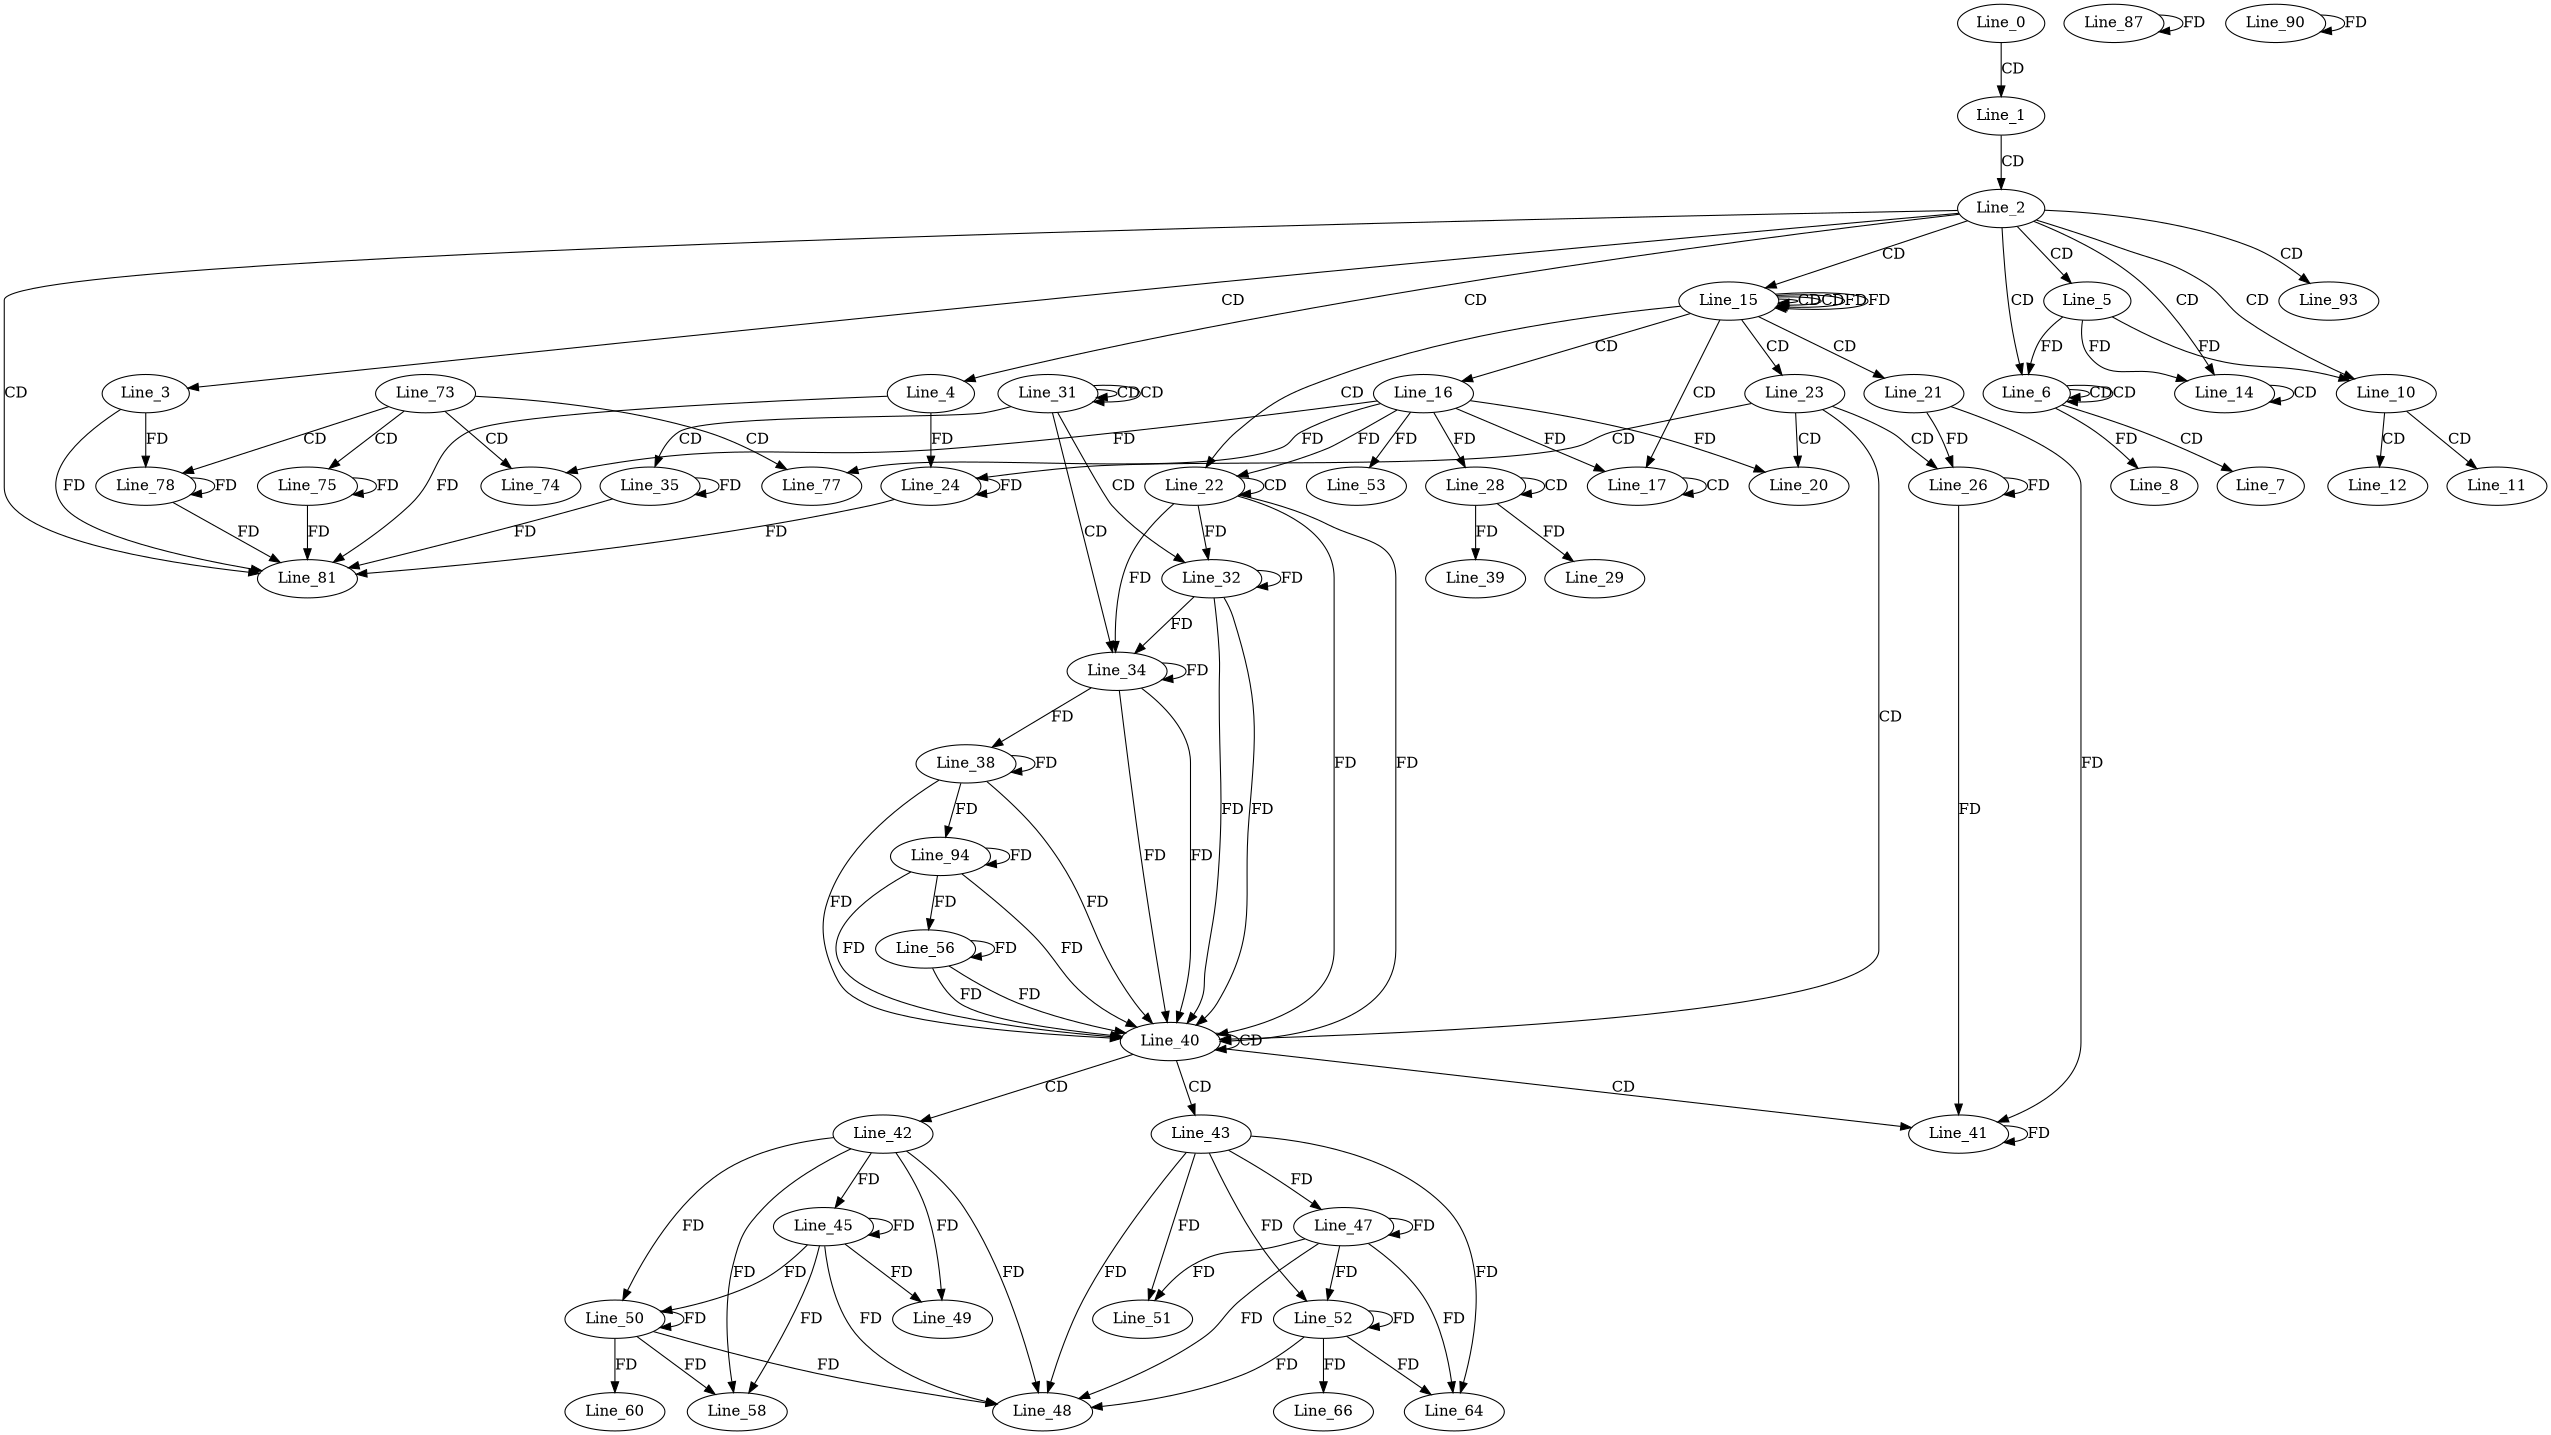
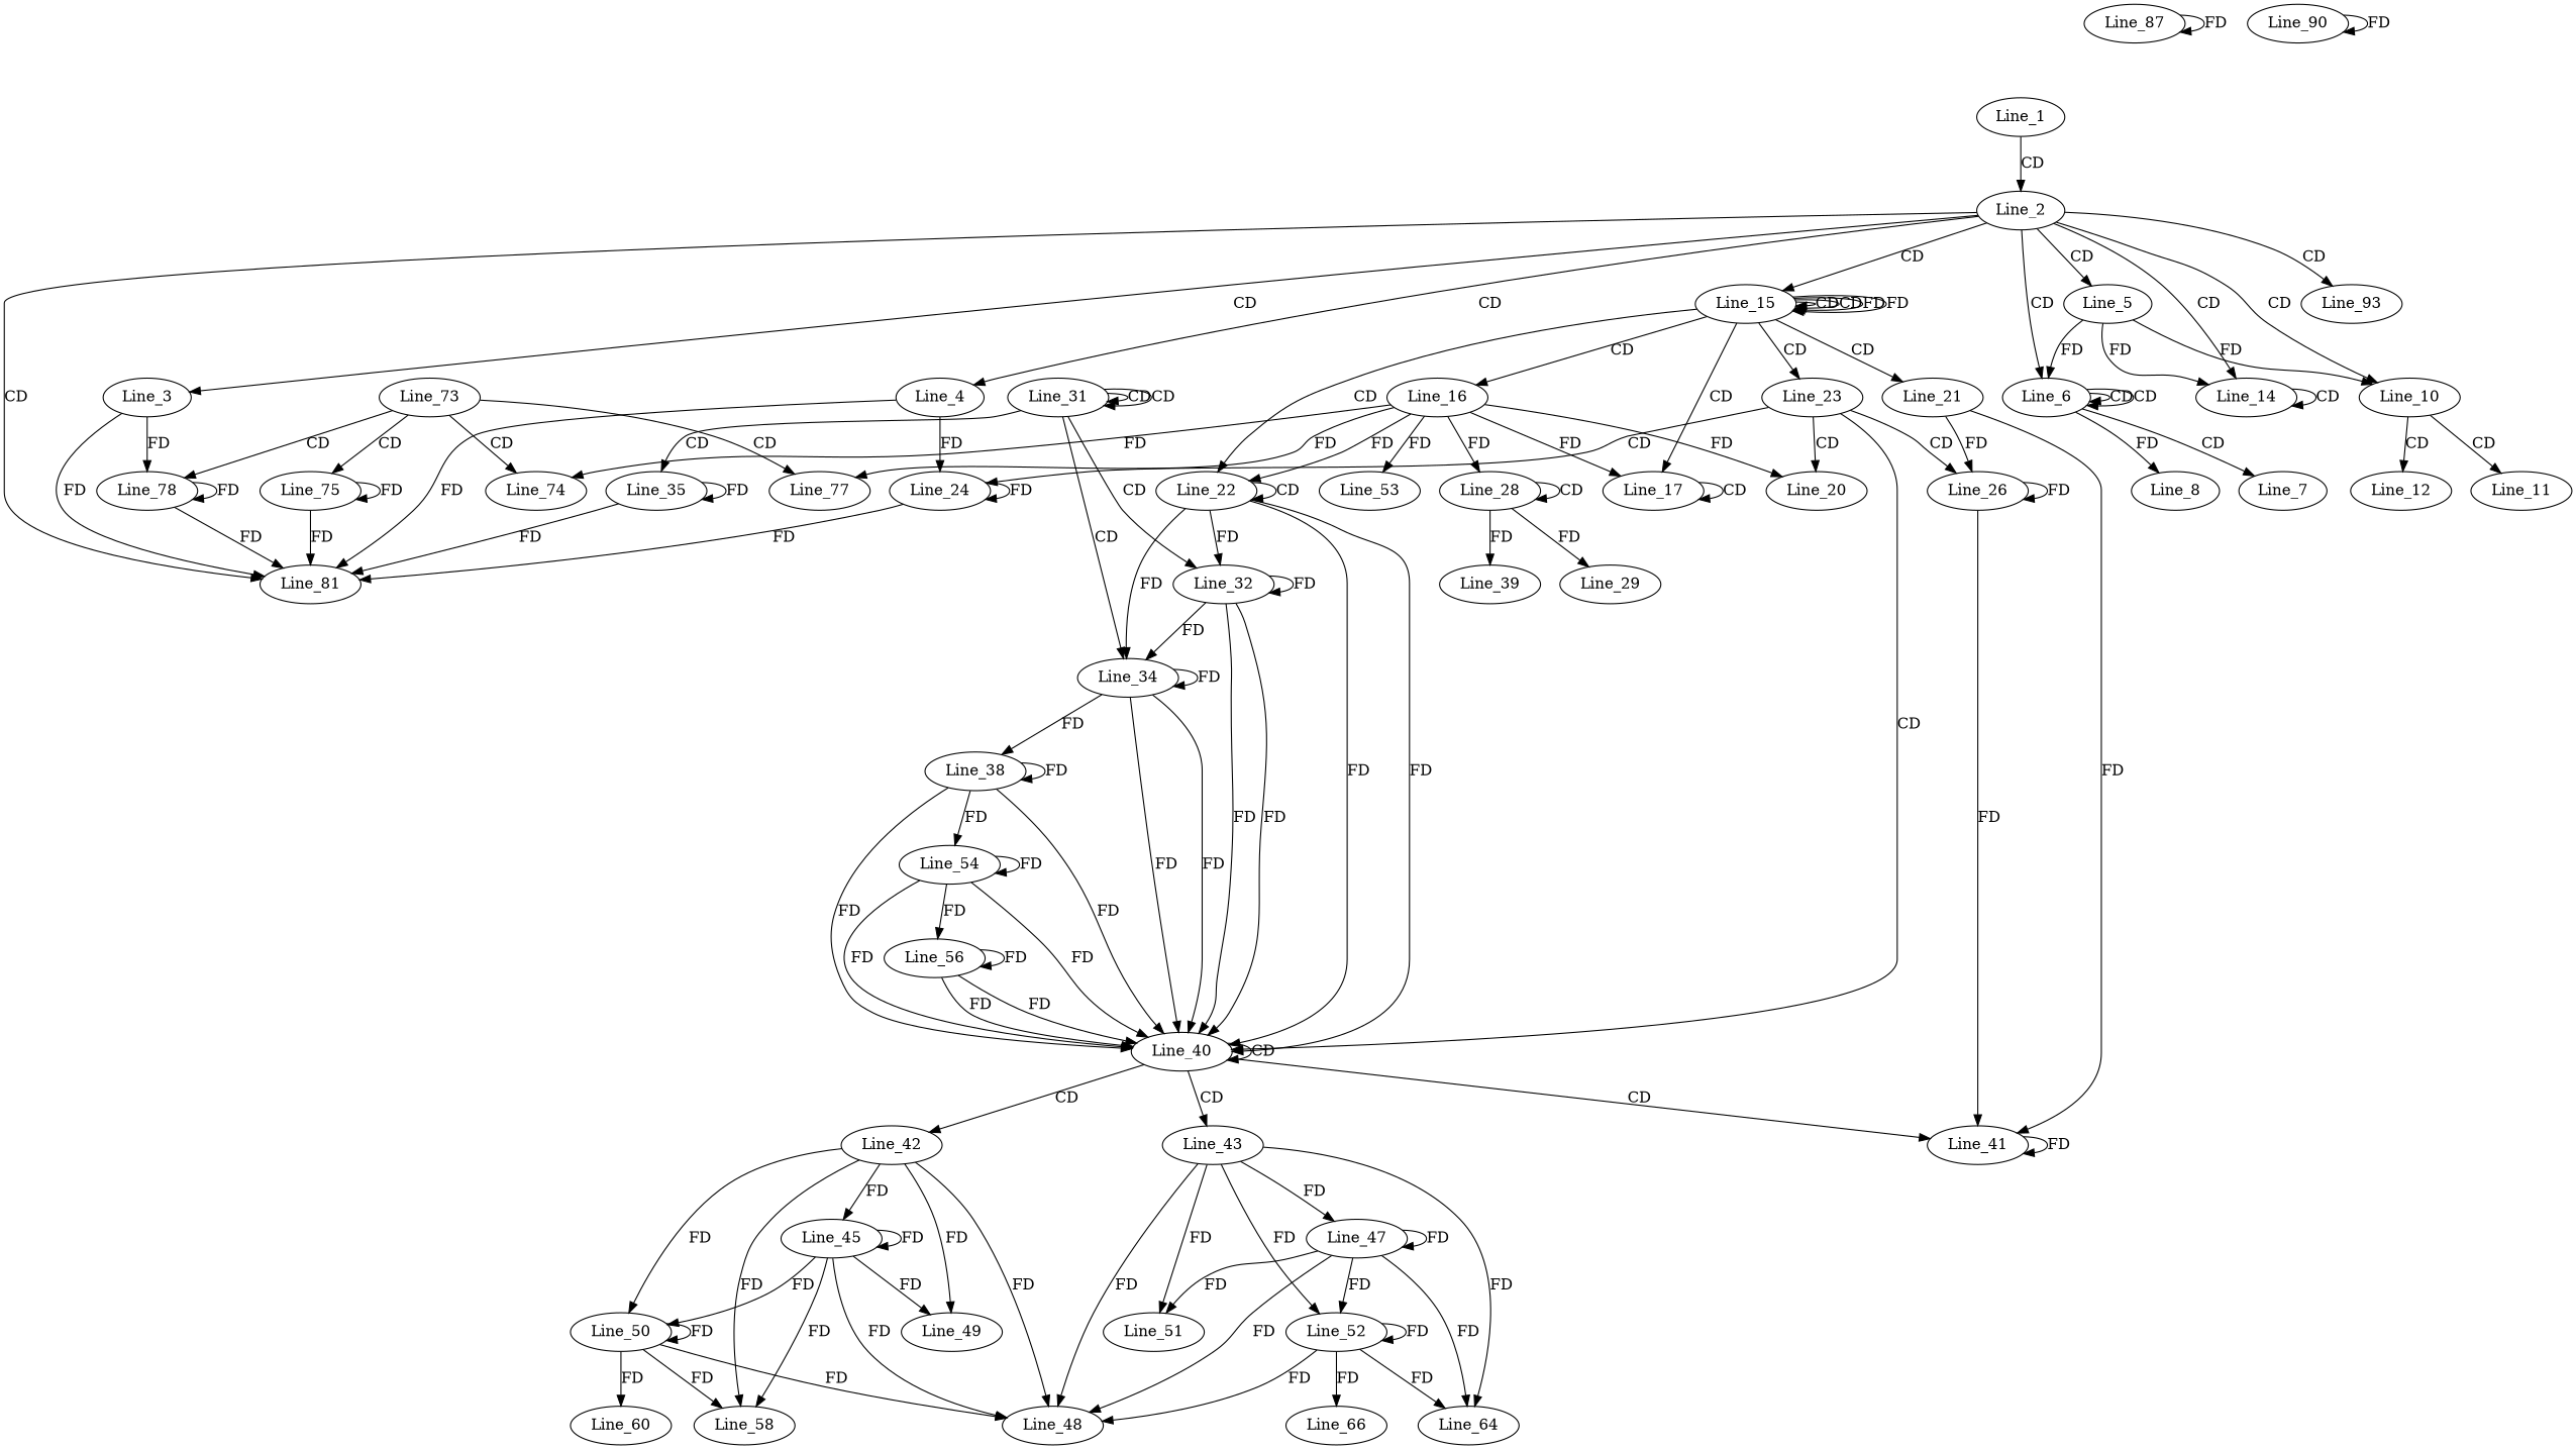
  digraph {
-   Line_0
    Line_1
    Line_2
    Line_3
    Line_4
    Line_5
    Line_6
    Line_10
    Line_14
    Line_15
    Line_81
    Line_93
    Line_78
    Line_24
    Line_7
    Line_8
    Line_11
    Line_12
    Line_16
    Line_17
    Line_21
    Line_22
    Line_23
    Line_20
    Line_28
    Line_53
    Line_74
    Line_77
    Line_26
    Line_41
    Line_32
    Line_34
    Line_40
    Line_29
    n35 [label=Line_39]
    Line_38
    Line_42
    Line_43
    Line_31
    Line_35
-   Line_54 [label=Line_94]
+   Line_54
    Line_56
    Line_45
    Line_48
    Line_49
    Line_50
    Line_58
    Line_47
    Line_51
    Line_52
    Line_64
    Line_60
    Line_66
    Line_73
    Line_75
    Line_87
    Line_90
-   Line_0 -> Line_1 [label=CD]
    Line_1 -> Line_2 [label=CD]
    Line_2 -> Line_3 [label=CD]
    Line_2 -> Line_4 [label=CD]
    Line_2 -> Line_5 [label=CD]
    Line_2 -> Line_6 [label=CD]
    Line_2 -> Line_10 [label=CD]
    Line_2 -> Line_14 [label=CD]
    Line_2 -> Line_15 [label=CD]
    Line_2 -> Line_81 [label=CD]
    Line_2 -> Line_93 [label=CD]
    Line_3 -> Line_81 [label=FD]
    Line_3 -> Line_78 [label=FD]
    Line_4 -> Line_81 [label=FD]
    Line_4 -> Line_24 [label=FD]
    Line_5 -> Line_6 [label=FD]
    Line_5 -> Line_10 [label=FD]
    Line_5 -> Line_14 [label=FD]
    Line_6 -> Line_6 [label=CD]
    Line_6 -> Line_6 [label=CD]
    Line_6 -> Line_7 [label=CD]
    Line_6 -> Line_8 [label=FD]
    Line_10 -> Line_11 [label=CD]
    Line_10 -> Line_12 [label=CD]
    Line_14 -> Line_14 [label=CD]
    Line_15 -> Line_15 [label=CD]
    Line_15 -> Line_15 [label=CD]
    Line_15 -> Line_15 [label=FD]
    Line_15 -> Line_15 [label=FD]
    Line_15 -> Line_16 [label=CD]
    Line_15 -> Line_17 [label=CD]
    Line_15 -> Line_21 [label=CD]
    Line_15 -> Line_22 [label=CD]
    Line_15 -> Line_23 [label=CD]
    Line_78 -> Line_81 [label=FD]
    Line_78 -> Line_78 [label=FD]
    Line_24 -> Line_81 [label=FD]
    Line_24 -> Line_24 [label=FD]
    Line_16 -> Line_17 [label=FD]
    Line_16 -> Line_22 [label=FD]
    Line_16 -> Line_20 [label=FD]
    Line_16 -> Line_28 [label=FD]
    Line_16 -> Line_53 [label=FD]
    Line_16 -> Line_74 [label=FD]
    Line_16 -> Line_77 [label=FD]
    Line_17 -> Line_17 [label=CD]
    Line_21 -> Line_26 [label=FD]
    Line_21 -> Line_41 [label=FD]
    Line_22 -> Line_22 [label=CD]
    Line_22 -> Line_32 [label=FD]
    Line_22 -> Line_34 [label=FD]
    Line_22 -> Line_40 [label=FD]
    Line_22 -> Line_40 [label=FD]
    Line_23 -> Line_24 [label=CD]
    Line_23 -> Line_20 [label=CD]
    Line_23 -> Line_26 [label=CD]
    Line_23 -> Line_40 [label=CD]
    Line_28 -> Line_28 [label=CD]
    Line_28 -> Line_29 [label=FD]
    Line_28 -> n35 [label=FD]
    Line_26 -> Line_26 [label=FD]
    Line_26 -> Line_41 [label=FD]
    Line_41 -> Line_41 [label=FD]
    Line_32 -> Line_32 [label=FD]
    Line_32 -> Line_34 [label=FD]
    Line_32 -> Line_40 [label=FD]
    Line_32 -> Line_40 [label=FD]
    Line_34 -> Line_34 [label=FD]
    Line_34 -> Line_40 [label=FD]
    Line_34 -> Line_40 [label=FD]
    Line_34 -> Line_38 [label=FD]
    Line_40 -> Line_41 [label=CD]
    Line_40 -> Line_40 [label=CD]
    Line_40 -> Line_42 [label=CD]
    Line_40 -> Line_43 [label=CD]
    Line_38 -> Line_40 [label=FD]
    Line_38 -> Line_40 [label=FD]
    Line_38 -> Line_38 [label=FD]
    Line_38 -> Line_54 [label=FD]
    Line_42 -> Line_45 [label=FD]
    Line_42 -> Line_48 [label=FD]
    Line_42 -> Line_49 [label=FD]
    Line_42 -> Line_50 [label=FD]
    Line_42 -> Line_58 [label=FD]
    Line_43 -> Line_48 [label=FD]
    Line_43 -> Line_47 [label=FD]
    Line_43 -> Line_51 [label=FD]
    Line_43 -> Line_52 [label=FD]
    Line_43 -> Line_64 [label=FD]
    Line_31 -> Line_32 [label=CD]
    Line_31 -> Line_34 [label=CD]
    Line_31 -> Line_31 [label=CD]
    Line_31 -> Line_31 [label=CD]
    Line_31 -> Line_35 [label=CD]
    Line_35 -> Line_81 [label=FD]
    Line_35 -> Line_35 [label=FD]
    Line_54 -> Line_40 [label=FD]
    Line_54 -> Line_40 [label=FD]
    Line_54 -> Line_54 [label=FD]
    Line_54 -> Line_56 [label=FD]
    Line_56 -> Line_40 [label=FD]
    Line_56 -> Line_40 [label=FD]
    Line_56 -> Line_56 [label=FD]
    Line_45 -> Line_45 [label=FD]
    Line_45 -> Line_48 [label=FD]
    Line_45 -> Line_49 [label=FD]
    Line_45 -> Line_50 [label=FD]
    Line_45 -> Line_58 [label=FD]
    Line_50 -> Line_48 [label=FD]
    Line_50 -> Line_50 [label=FD]
    Line_50 -> Line_58 [label=FD]
    Line_50 -> Line_60 [label=FD]
    Line_47 -> Line_48 [label=FD]
    Line_47 -> Line_47 [label=FD]
    Line_47 -> Line_51 [label=FD]
    Line_47 -> Line_52 [label=FD]
    Line_47 -> Line_64 [label=FD]
    Line_52 -> Line_48 [label=FD]
    Line_52 -> Line_52 [label=FD]
    Line_52 -> Line_64 [label=FD]
    Line_52 -> Line_66 [label=FD]
    Line_73 -> Line_78 [label=CD]
    Line_73 -> Line_74 [label=CD]
    Line_73 -> Line_77 [label=CD]
    Line_73 -> Line_75 [label=CD]
    Line_75 -> Line_81 [label=FD]
    Line_75 -> Line_75 [label=FD]
    Line_87 -> Line_87 [label=FD]
    Line_90 -> Line_90 [label=FD]
  }
